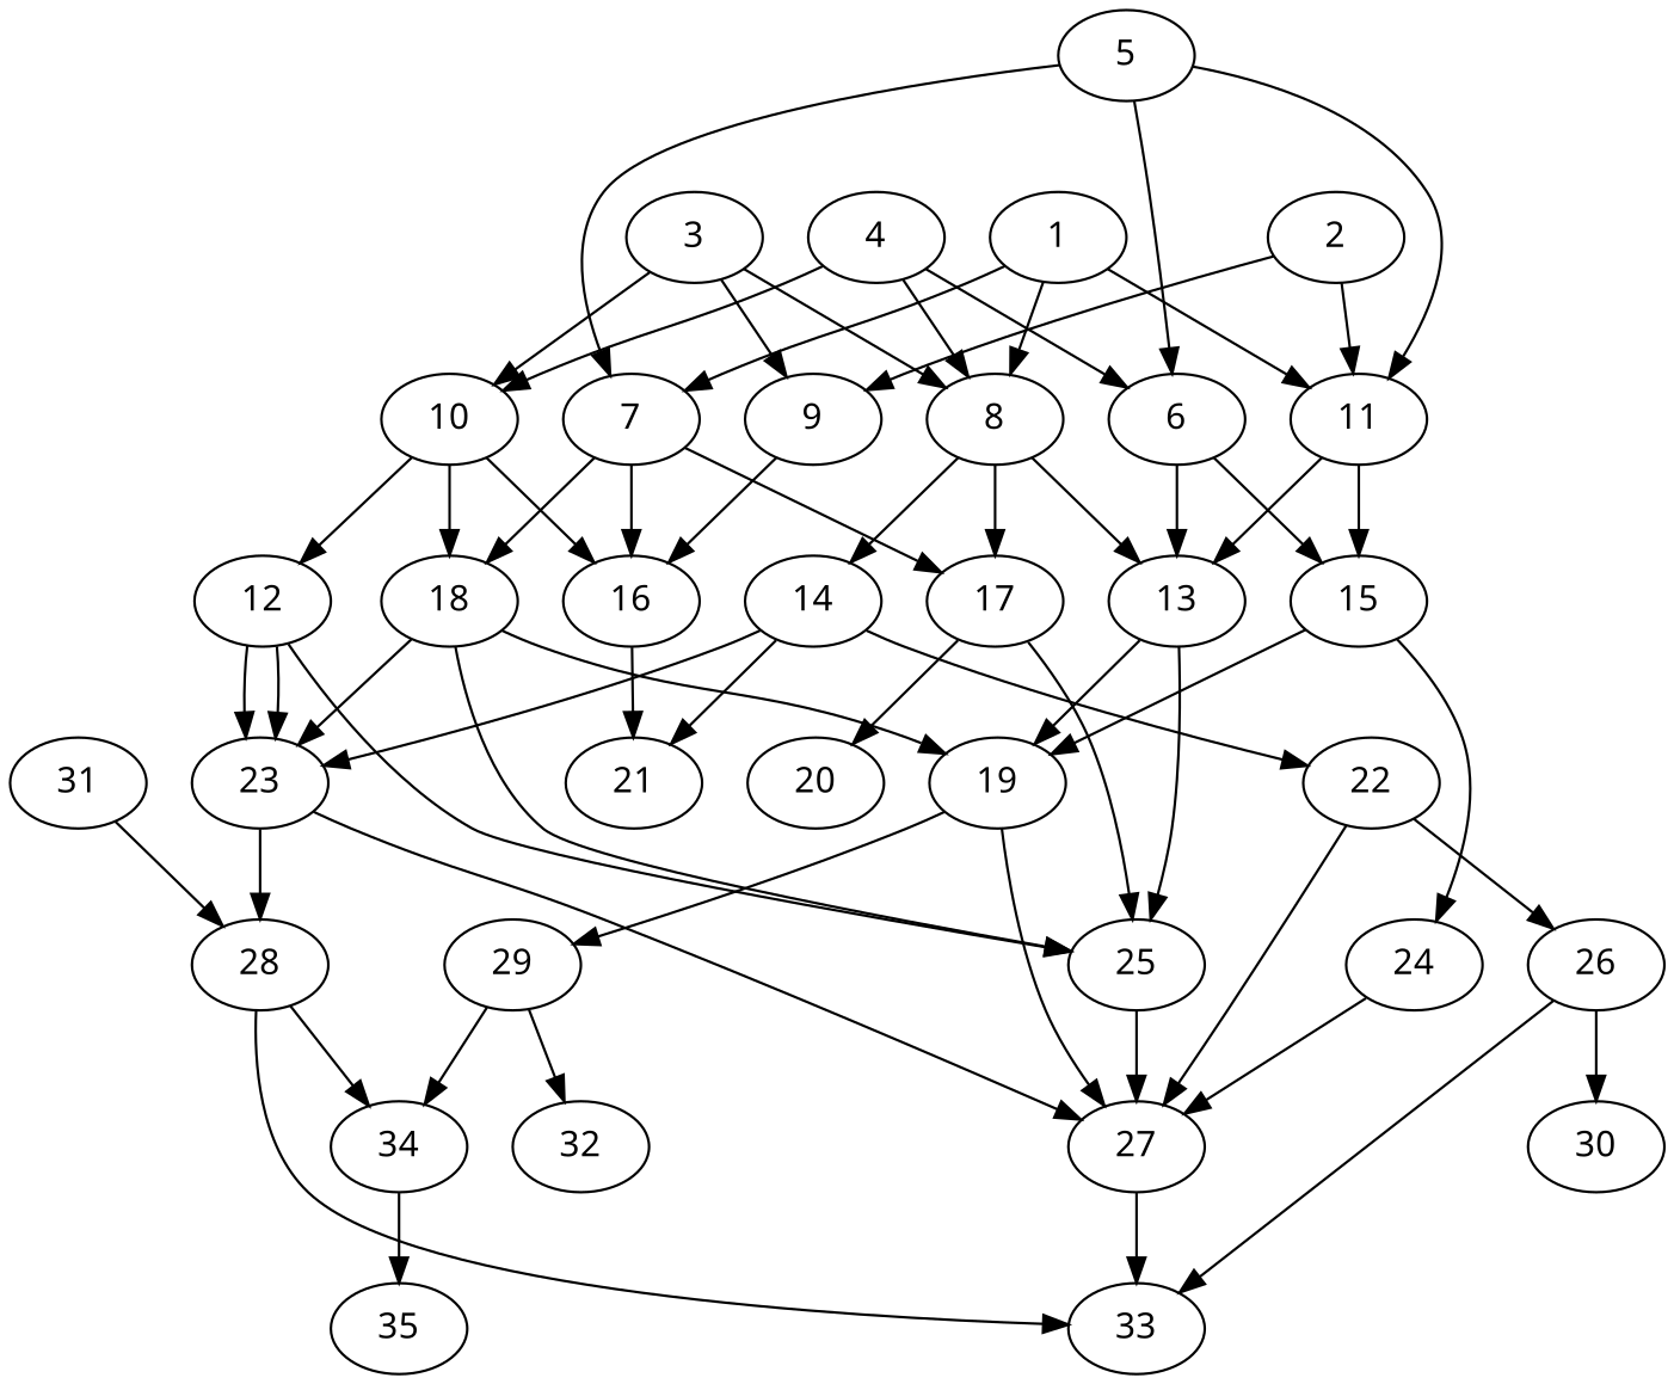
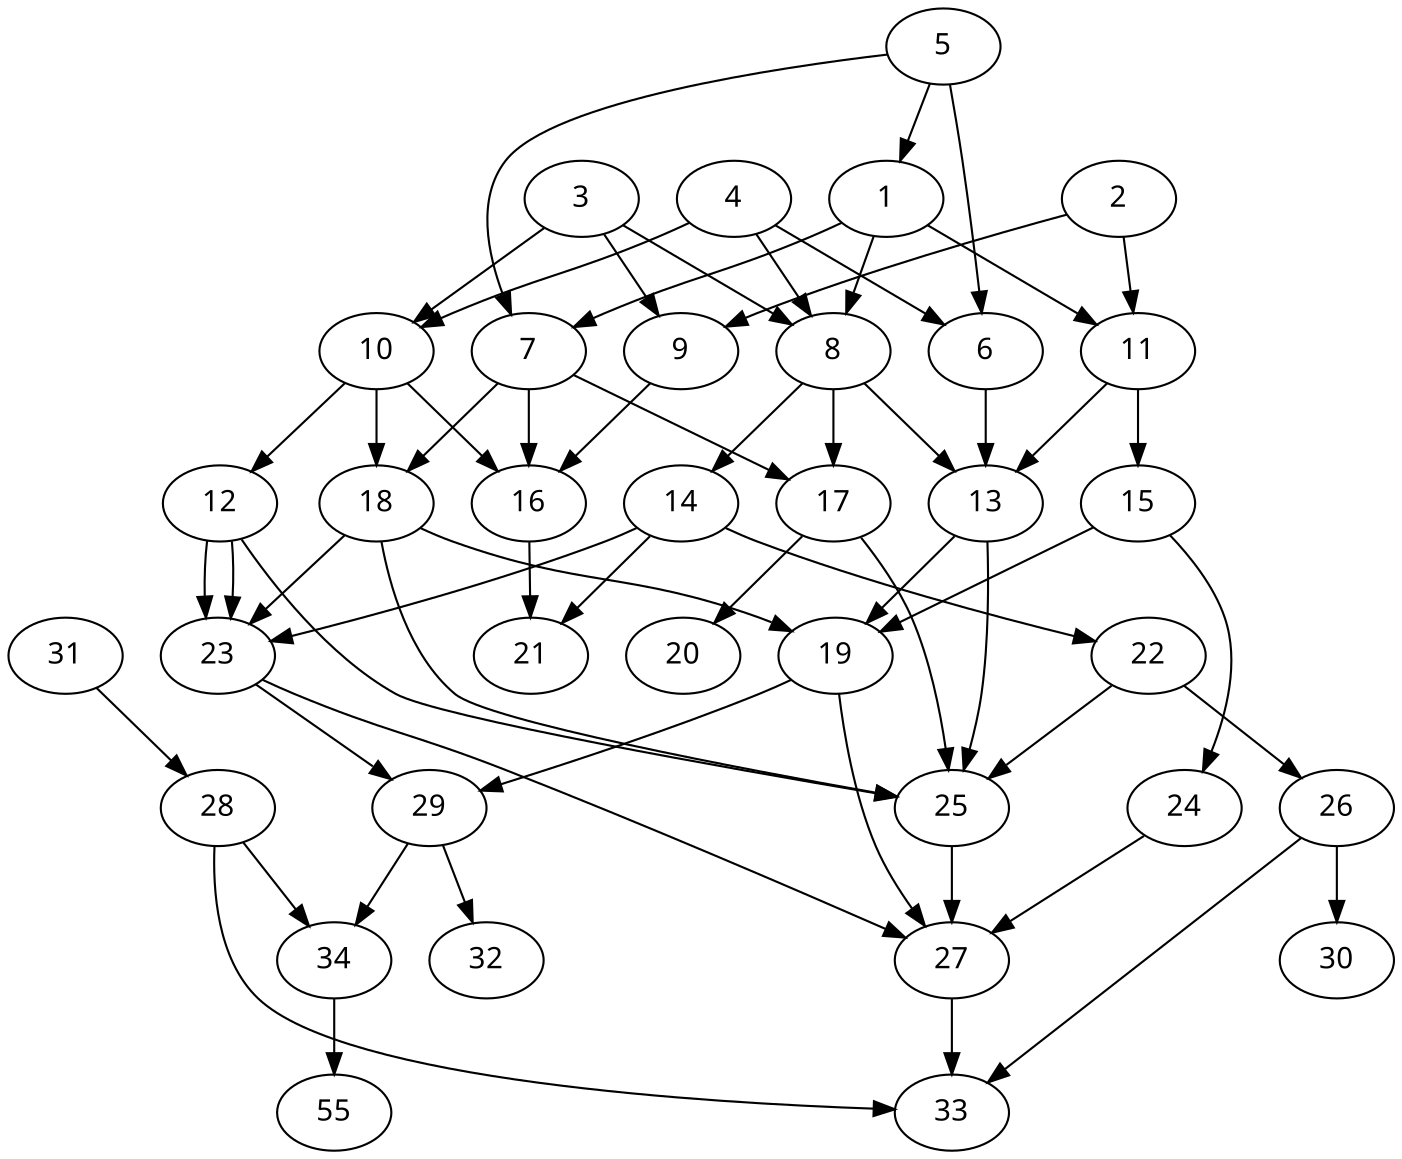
  digraph {
    fontname="Noto Sans"
    node [alpha=0.19 expect_size=31682560 fontname="Noto Sans"]
    edge [fontname="Noto Sans"]
    1 [alpha=0.00 expect_size=47878144]
    7 [alpha=0.03 expect_size=14178304]
    8 [alpha=0.05 expect_size=40080384]
    11 [expect_size=10731520]
    16 [alpha=0.04 expect_size=47913984]
    17 [alpha=0.00 expect_size=14353408]
    18 [alpha=0.18 expect_size=20510720]
    13 [alpha=0.03 expect_size=26656768]
    14 [alpha=0.02 expect_size=5972992]
    15 [alpha=0.11 expect_size=24216576]
    21 [alpha=0.16 expect_size=34913280]
    25 [alpha=0.18 expect_size=16415744]
    20 [alpha=0.15 expect_size=42557440]
    19 [alpha=0.12]
    23 [alpha=0.07 expect_size=52077568]
    22
    24 [alpha=0.16 expect_size=11278336]
    2 [alpha=0.06 expect_size=10476544]
    9 [alpha=0.05 expect_size=17389568]
    3 [alpha=0.11 expect_size=14550016]
    10 [alpha=0.17 expect_size=14866432]
    12 [alpha=0.09 expect_size=11701248]
    4 [alpha=0.08 expect_size=10872832]
    6 [alpha=0.06 expect_size=41700352]
    5 [alpha=0.10 expect_size=33336320]
    27 [alpha=0.16 expect_size=51976192]
    29 [alpha=0.12 expect_size=46491648]
    28 [alpha=0.11 expect_size=52377600]
    26 [alpha=0.15 expect_size=41676800]
    33 [alpha=0.13 expect_size=52228096]
    34 [alpha=0.12 expect_size=20703232]
    32 [alpha=0.14 expect_size=6491136]
    30 [alpha=0.17 expect_size=27557888]
-   35 [expect_size=11917312]
+   35 [expect_size=11917312 label=55]
    31 [alpha=0.04 expect_size=15740928]
    1 -> 7
    1 -> 8
    1 -> 11
    7 -> 16
    7 -> 17
    7 -> 18
    8 -> 17
    8 -> 13
    8 -> 14
    11 -> 13
    11 -> 15
    16 -> 21
    17 -> 25
    17 -> 20
    18 -> 25
    18 -> 19
    18 -> 23
    13 -> 25
    13 -> 19
    14 -> 21
    14 -> 23
    14 -> 22
    15 -> 19
    15 -> 24
    25 -> 27
    19 -> 27
    19 -> 29
    23 -> 27
-   23 -> 28
-   22 -> 27
+   23 -> 29
+   22 -> 25
    22 -> 26
    24 -> 27
    2 -> 11
    2 -> 9
    9 -> 16
    3 -> 8
    3 -> 9
    3 -> 10
    10 -> 16
    10 -> 18
    10 -> 12
    12 -> 25
    12 -> 23
    12 -> 23
    4 -> 8
    4 -> 10
    4 -> 6
    6 -> 13
-   6 -> 15
    5 -> 7
-   5 -> 11
+   5 -> 1
    5 -> 6
    27 -> 33
    29 -> 34
    29 -> 32
    28 -> 33
    28 -> 34
    26 -> 33
    26 -> 30
    34 -> 35
    31 -> 28
  }
